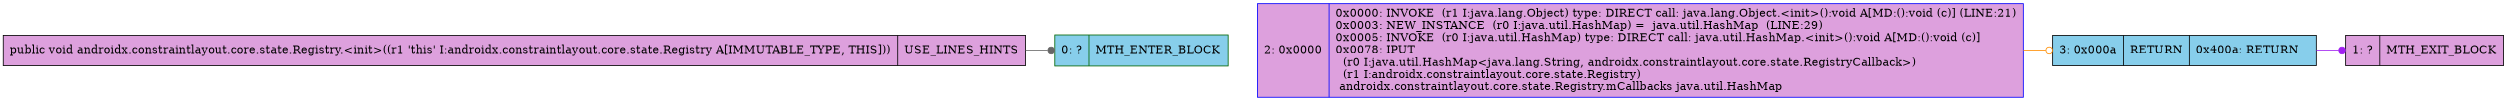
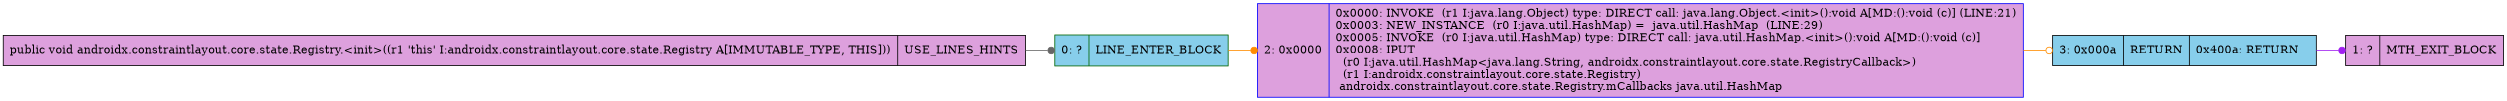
  digraph {
    rankdir=LR
    node [color=black fillcolor=plum shape=record style=filled]
    edge [arrowhead=dot color=darkorange]
-   n1 [color=darkgreen fillcolor=skyblue label="{0\:\ ?|MTH_ENTER_BLOCK\l}"]
-   n2 [color=blue label="{2\:\ 0x0000|0x0000: INVOKE  (r1 I:java.lang.Object) type: DIRECT call: java.lang.Object.\<init\>():void A[MD:():void (c)] (LINE:21)\l0x0003: NEW_INSTANCE  (r0 I:java.util.HashMap) =  java.util.HashMap  (LINE:29)\l0x0005: INVOKE  (r0 I:java.util.HashMap) type: DIRECT call: java.util.HashMap.\<init\>():void A[MD:():void (c)]\l0x0078: IPUT  \l  (r0 I:java.util.HashMap\<java.lang.String, androidx.constraintlayout.core.state.RegistryCallback\>)\l  (r1 I:androidx.constraintlayout.core.state.Registry)\l androidx.constraintlayout.core.state.Registry.mCallbacks java.util.HashMap \l}"]
+   n1 [color=darkgreen fillcolor=skyblue label="{0\:\ ?|LINE_ENTER_BLOCK\l}"]
+   n2 [color=blue label="{2\:\ 0x0000|0x0000: INVOKE  (r1 I:java.lang.Object) type: DIRECT call: java.lang.Object.\<init\>():void A[MD:():void (c)] (LINE:21)\l0x0003: NEW_INSTANCE  (r0 I:java.util.HashMap) =  java.util.HashMap  (LINE:29)\l0x0005: INVOKE  (r0 I:java.util.HashMap) type: DIRECT call: java.util.HashMap.\<init\>():void A[MD:():void (c)]\l0x0008: IPUT  \l  (r0 I:java.util.HashMap\<java.lang.String, androidx.constraintlayout.core.state.RegistryCallback\>)\l  (r1 I:androidx.constraintlayout.core.state.Registry)\l androidx.constraintlayout.core.state.Registry.mCallbacks java.util.HashMap \l}"]
    n3 [fillcolor=skyblue label="{3\:\ 0x000a|RETURN\l|0x400a: RETURN   \l}"]
    n4 [label="{1\:\ ?|MTH_EXIT_BLOCK\l}"]
    n5 [label="{public void androidx.constraintlayout.core.state.Registry.\<init\>((r1 'this' I:androidx.constraintlayout.core.state.Registry A[IMMUTABLE_TYPE, THIS]))  | USE_LINES_HINTS\l}"]
+   n1 -> n2
    n2 -> n3 [arrowhead=odot]
    n3 -> n4 [color=purple]
    n5 -> n1 [color=gray40]
  }
